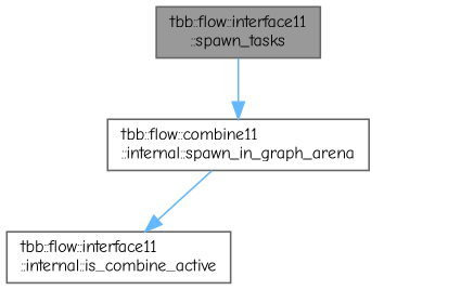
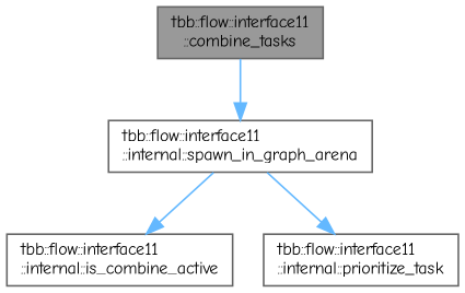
  digraph {
    fontname="Comic Neue"
    rankdir=TB
    node [color=grey40 fillcolor=white fontname="Comic Neue" fontsize=10 shape=box style=filled]
    edge [color=steelblue1 fontname="Comic Neue" fontsize=10 labelfontname=Helvetica labelfontsize=10 style=solid]
-   n1 [color=gray40 fillcolor=grey60 fontcolor=black height=0.2 label="tbb::flow::interface11\l::spawn_tasks" width=0.4]
-   n2 [height=0.2 label="tbb::flow::combine11\l::internal::spawn_in_graph_arena" width=0.4]
+   n1 [color=gray40 fillcolor=grey60 fontcolor=black height=0.2 label="tbb::flow::interface11\l::combine_tasks" width=0.4]
+   n2 [height=0.2 label="tbb::flow::interface11\l::internal::spawn_in_graph_arena" width=0.4]
    n3 [height=0.2 label="tbb::flow::interface11\l::internal::is_combine_active" width=0.4]
+   n4 [height=0.2 label="tbb::flow::interface11\l::internal::prioritize_task" width=0.4]
    n1 -> n2
    n2 -> n3
+   n2 -> n4
  }
